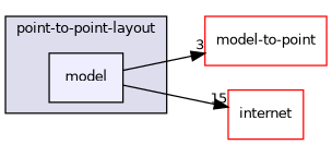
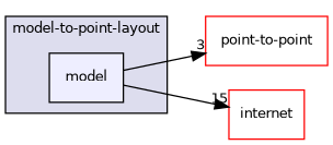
  digraph {
    compound=true
    rankdir=LR
    node [fillcolor=white fontname=Helvetica fontsize=10 shape=box style=filled color=red]
    edge [labeldistance=1.5 labelfontname=Helvetica labelfontsize=10]
    n1 [fillcolor="#eeeeff" label=model pencolor=black color=""]
-   n2 [label="model-to-point"]
+   n2 [label="point-to-point"]
    n3 [label=internet]
    subgraph cluster_1 {
      bgcolor="#ddddee"
      fontname=Helvetica
      fontsize=10
-     label="point-to-point-layout"
+     label="model-to-point-layout"
      pencolor=black
      n1
    }
    n1 -> n2 [headlabel=3]
    n1 -> n3 [headlabel=15]
  }
